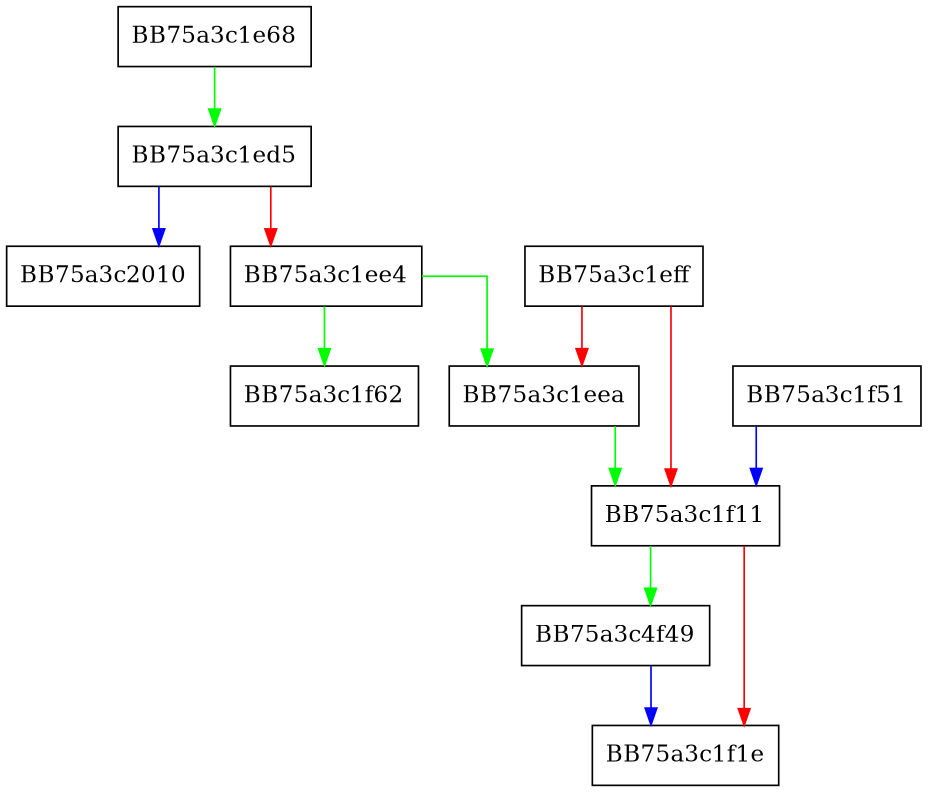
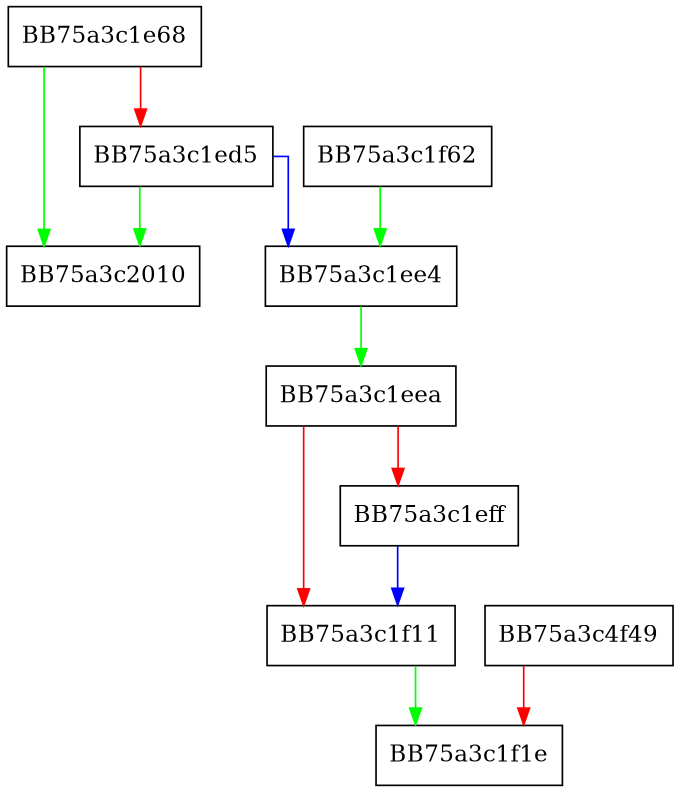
  digraph {
    splines=ortho
    node [shape=box]
    edge [color=green]
    BB75a3c1e68
    BB75a3c2010
    BB75a3c1ed5
    BB75a3c1ee4
    BB75a3c1f62
    BB75a3c1eea
    BB75a3c1f11
    BB75a3c1eff
    n9 [label=BB75a3c4f49]
    BB75a3c1f1e
-   BB75a3c1f51
-   BB75a3c1e68 -> BB75a3c1ed5
-   BB75a3c1ed5 -> BB75a3c2010 [color=blue]
-   BB75a3c1ed5 -> BB75a3c1ee4 [color=red]
-   BB75a3c1ee4 -> BB75a3c1f62
+   BB75a3c1e68 -> BB75a3c2010
+   BB75a3c1e68 -> BB75a3c1ed5 [color=red]
+   BB75a3c1ed5 -> BB75a3c2010
+   BB75a3c1ed5 -> BB75a3c1ee4 [color=blue]
+   BB75a3c1f62 -> BB75a3c1ee4
    BB75a3c1ee4 -> BB75a3c1eea
-   BB75a3c1eea -> BB75a3c1f11
-   BB75a3c1eff -> BB75a3c1eea [color=red]
-   BB75a3c1f11 -> n9
-   BB75a3c1f11 -> BB75a3c1f1e [color=red]
-   BB75a3c1eff -> BB75a3c1f11 [color=red]
-   n9 -> BB75a3c1f1e [color=blue]
-   BB75a3c1f51 -> BB75a3c1f11 [color=blue]
+   BB75a3c1eea -> BB75a3c1f11 [color=red]
+   BB75a3c1eea -> BB75a3c1eff [color=red]
+   BB75a3c1f11 -> BB75a3c1f1e
+   BB75a3c1eff -> BB75a3c1f11 [color=blue]
+   n9 -> BB75a3c1f1e [color=red]
  }
